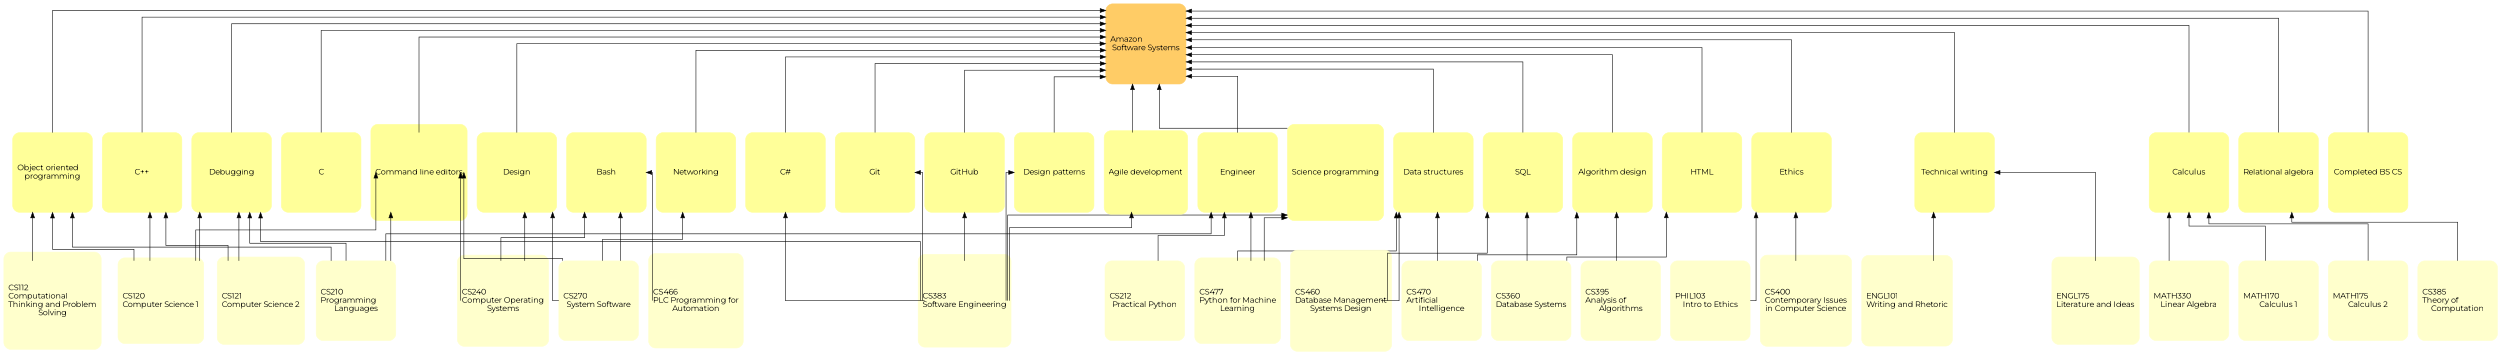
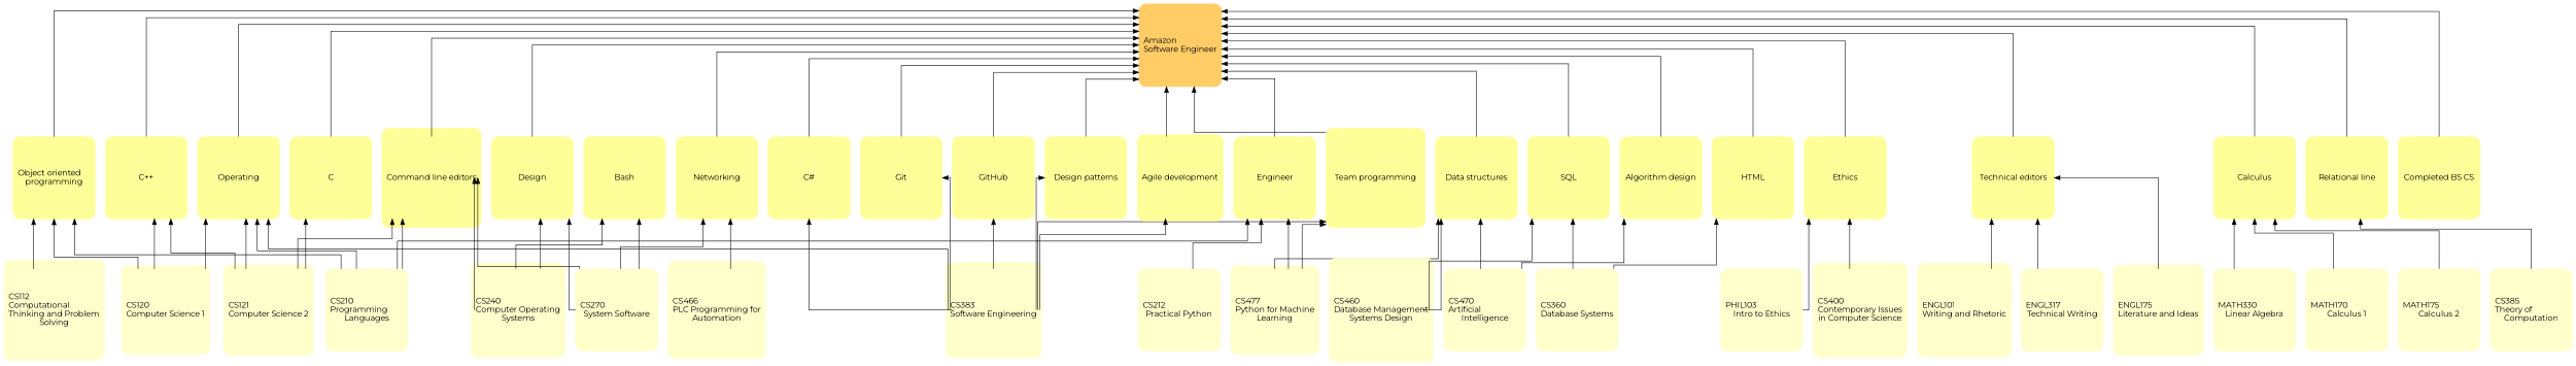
  digraph {
    compound=true
    fontname=Montserrat
    forcelabels=true
    rankdir=BT
    splines=ortho
    node [color="#FFFF99" fixedsize=shape fontname=Montserrat shape=square style="rounded,filled"]
    edge [fontname=Montserrat minlen=2]
-   n1 [color="#FFCC66" label="Amazon\lSoftware Systems" labeljust=c width=2]
+   n1 [color="#FFCC66" label="Amazon\lSoftware Engineer" labeljust=c width=2]
    "C++" [width=2]
    "CS120\lComputer Science 1" [color="#FFFFCC" width=2]
    "Object oriented\lprogramming" [width=2]
-   Debugging [width=2]
+   Debugging [width=2 label=Operating]
    "CS121\lComputer Science 2" [color="#FFFFCC" width=2]
    C [width=2]
    "Command line editors" [width=2]
    n9 [label=Engineer width=2]
    "CS210\lProgramming\lLanguages" [color="#FFFFCC" width=2]
    "CS212\lPractical Python" [color="#FFFFCC" width=2]
    "CS477\lPython for Machine\lLearning" [color="#FFFFCC" width=2]
-   "Team programming" [width=2 label="Science programming"]
+   "Team programming" [width=2]
    "Data structures" [width=2]
    "C#" [width=2]
    "CS383\lSoftware Engineering" [color="#FFFFCC" width=2]
    Git [width=2]
    GitHub [width=2]
    "Design patterns" [width=2]
    "Agile development" [width=2]
    HTML [width=2]
    "CS360\lDatabase Systems" [color="#FFFFCC" width=2]
    SQL [width=2]
    "CS460\lDatabase Management\lSystems Design" [color="#FFFFCC" width=2]
    Bash [width=2]
    "CS240\lComputer Operating\lSystems" [color="#FFFFCC" width=2]
    n27 [label=Design width=2]
    "CS270\lSystem Software" [color="#FFFFCC" width=2]
    Networking [width=2]
    Ethics [width=2]
    "CS400\lContemporary Issues\lin Computer Science" [color="#FFFFCC" width=2]
    "PHIL103\lIntro to Ethics" [color="#FFFFCC" width=2]
-   "Technical writing" [width=2]
+   "Technical writing" [width=2 label="Technical editors"]
+   "ENGL317\lTechnical Writing" [color="#FFFFCC" width=2]
    "ENGL175\lLiterature and Ideas" [color="#FFFFCC" width=2]
    "ENGL101\lWriting and Rhetoric" [color="#FFFFCC" width=2]
    Calculus [width=2]
    "MATH170\lCalculus 1" [color="#FFFFCC" width=2]
    "MATH175\lCalculus 2" [color="#FFFFCC" width=2]
    "MATH330\lLinear Algebra" [color="#FFFFCC" width=2]
-   "Relational algebra" [width=2]
+   "Relational algebra" [width=2 label="Relational line"]
    "CS385\lTheory of\lComputation" [color="#FFFFCC" width=2]
    "CS112\lComputational\lThinking and Problem\lSolving" [color="#FFFFCC" width=2]
    "CS466\lPLC Programming for\lAutomation" [color="#FFFFCC" width=2]
    "Completed BS CS" [width=2]
    "CS470\lArtificial\lIntelligence" [color="#FFFFCC" width=2]
    "Algorithm design" [width=2]
-   "CS395\lAnalysis of\lAlgorithms" [color="#FFFFCC" width=2]
    "C++" -> n1
    "CS120\lComputer Science 1" -> "C++"
    "CS120\lComputer Science 1" -> "Object oriented\lprogramming"
    "CS120\lComputer Science 1" -> Debugging
    "Object oriented\lprogramming" -> n1
    Debugging -> n1
    "CS121\lComputer Science 2" -> "C++"
    "CS121\lComputer Science 2" -> Debugging
-   "CS120\lComputer Science 1" -> "Command line editors"
+   "CS121\lComputer Science 2" -> C
+   "CS121\lComputer Science 2" -> "Command line editors"
    C -> n1
    "Command line editors" -> n1
    n9 -> n1
    "CS210\lProgramming\lLanguages" -> "Object oriented\lprogramming"
    "CS210\lProgramming\lLanguages" -> Debugging
    "CS210\lProgramming\lLanguages" -> "Command line editors"
    "CS210\lProgramming\lLanguages" -> n9
    "CS212\lPractical Python" -> n9
    "CS477\lPython for Machine\lLearning" -> n9
    "CS477\lPython for Machine\lLearning" -> "Team programming"
    "CS477\lPython for Machine\lLearning" -> "Data structures"
    "Team programming" -> n1
    "Data structures" -> n1
    "C#" -> n1
    "CS383\lSoftware Engineering" -> Debugging
    "CS383\lSoftware Engineering" -> "Team programming"
    "CS383\lSoftware Engineering" -> "C#"
    "CS383\lSoftware Engineering" -> Git
    "CS383\lSoftware Engineering" -> GitHub
    "CS383\lSoftware Engineering" -> "Design patterns"
    "CS383\lSoftware Engineering" -> "Agile development"
    Git -> n1
    GitHub -> n1
    "Design patterns" -> n1
    "Agile development" -> n1
    HTML -> n1
    "CS360\lDatabase Systems" -> HTML
    "CS360\lDatabase Systems" -> SQL
    SQL -> n1
    "CS460\lDatabase Management\lSystems Design" -> "Data structures"
    "CS460\lDatabase Management\lSystems Design" -> SQL
    "CS240\lComputer Operating\lSystems" -> "Command line editors"
    "CS240\lComputer Operating\lSystems" -> Bash
    "CS240\lComputer Operating\lSystems" -> n27
    n27 -> n1
    "CS270\lSystem Software" -> "Command line editors"
    "CS270\lSystem Software" -> Bash
    "CS270\lSystem Software" -> n27
    "CS270\lSystem Software" -> Networking
    Networking -> n1
    Ethics -> n1
    "CS400\lContemporary Issues\lin Computer Science" -> Ethics
    "PHIL103\lIntro to Ethics" -> Ethics
    "Technical writing" -> n1
+   "ENGL317\lTechnical Writing" -> "Technical writing"
    "ENGL175\lLiterature and Ideas" -> "Technical writing"
    "ENGL101\lWriting and Rhetoric" -> "Technical writing"
    Calculus -> n1
    "MATH170\lCalculus 1" -> Calculus
    "MATH175\lCalculus 2" -> Calculus
    "MATH330\lLinear Algebra" -> Calculus
    "Relational algebra" -> n1
    "CS385\lTheory of\lComputation" -> "Relational algebra"
    "CS112\lComputational\lThinking and Problem\lSolving" -> "Object oriented\lprogramming"
-   "CS466\lPLC Programming for\lAutomation" -> Bash
+   "CS466\lPLC Programming for\lAutomation" -> Networking
    "Completed BS CS" -> n1
    "CS470\lArtificial\lIntelligence" -> "Data structures"
    "CS470\lArtificial\lIntelligence" -> "Algorithm design"
    "Algorithm design" -> n1
-   "CS395\lAnalysis of\lAlgorithms" -> "Algorithm design"
  }
